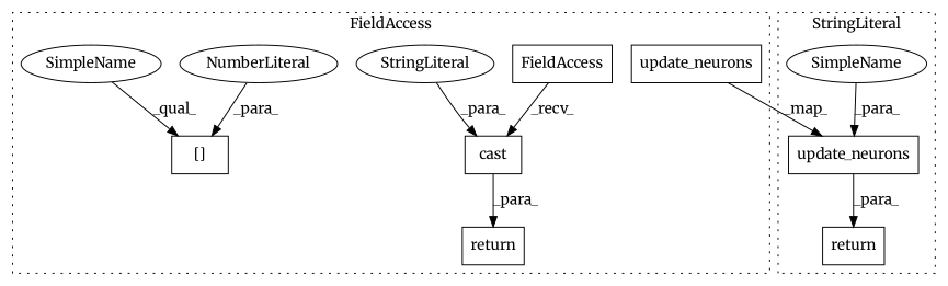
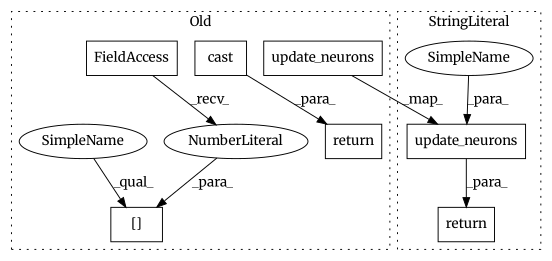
  digraph {
    fontname=Merriweather
    node [a=32 fontname=Merriweather l=1 shape=box]
    edge [fontname=Merriweather]
    n1 [l="15,1" label=update_neurons s="18816,18837"]
    n2 [a=2 l="2,1" label="[]" s="17947,17950"]
    n3 [l="5,1" label=cast s="18865,18893"]
    n4 [a=34 label=NumberLiteral s=17949 shape=ellipse]
    n5 [a=22 l=13 label=FieldAccess s=18851]
-   n6 [a=45 l=9 label=StringLiteral s=18884 shape=ellipse]
    n7 [a=41 l=7 label=return s=18844]
    n8 [a=42 label=SimpleName s=17947 shape=ellipse]
    n9 [l="15,1" label=update_neurons s="19823,19844"]
    n10 [a=42 label=SimpleName s=18489 shape=ellipse]
    n11 [a=41 l=7 label=return s=19816]
    subgraph cluster_1 {
-     label=FieldAccess
+     label=Old
      style=dotted
      n1
      n2
      n3
      n4
      n5
-     n6
      n7
      n8
    }
    subgraph cluster_2 {
      label=StringLiteral
      style=dotted
      n9
      n10
      n11
    }
    n1 -> n9 [label=_map_]
    n3 -> n7 [label=_para_]
    n4 -> n2 [label=_para_]
-   n5 -> n3 [label=_recv_]
-   n6 -> n3 [label=_para_]
+   n5 -> n4 [label=_recv_]
    n8 -> n2 [label=_qual_]
    n9 -> n11 [label=_para_]
    n10 -> n9 [label=_para_]
  }
